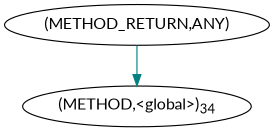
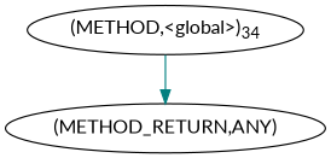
  digraph {
    fontname=Lato
    node [fontname=Lato]
    n1 [label=<(METHOD,&lt;global&gt;)<SUB>34</SUB>>]
    n2 [label=<(METHOD_RETURN,ANY)>]
-   n2 -> n1 [color=teal fontname=Lato]
+   n1 -> n2 [color=teal fontname=Lato]
  }
